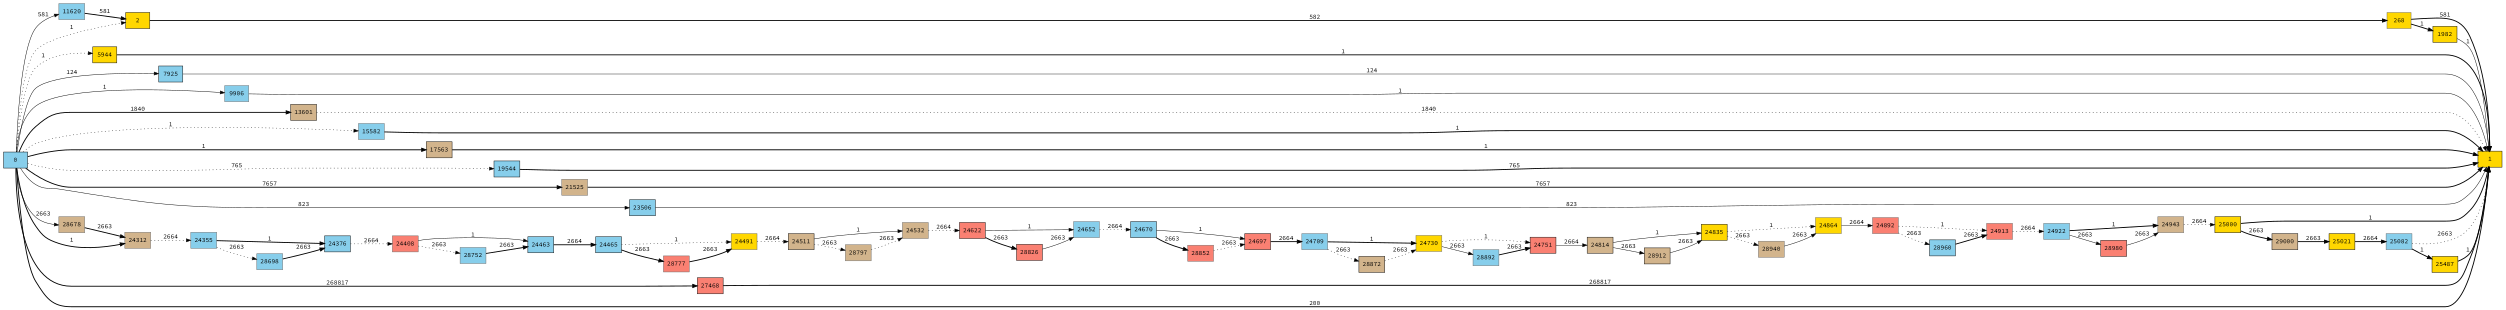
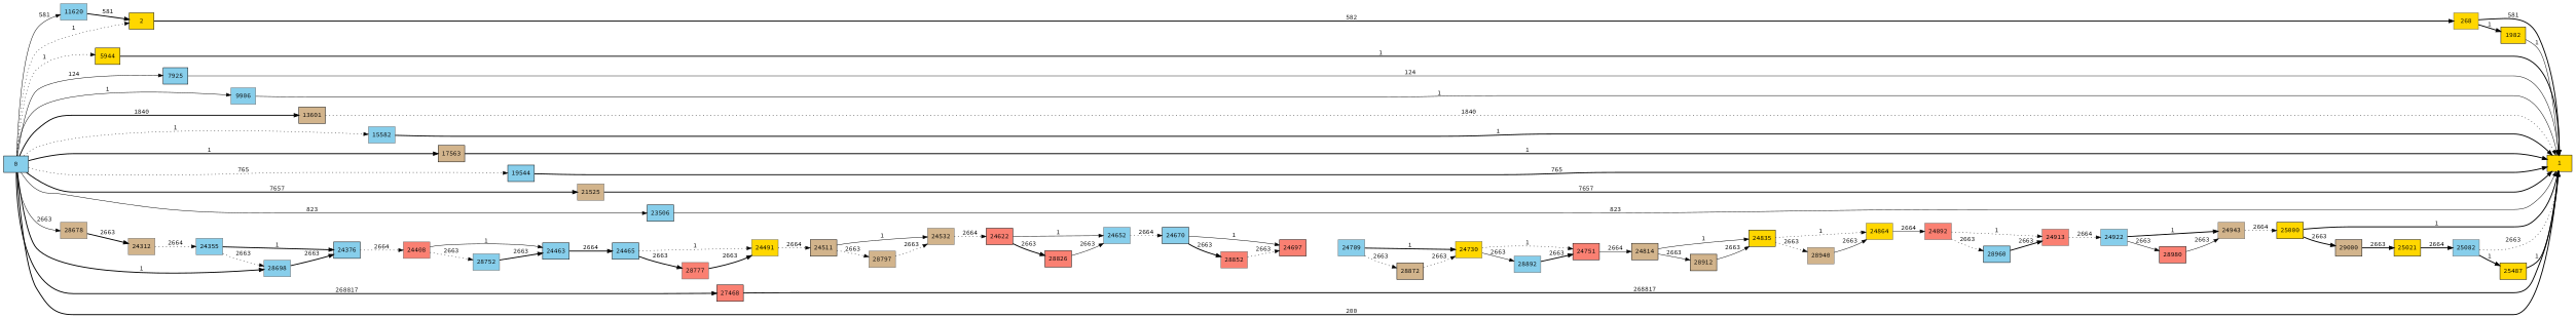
  digraph {
    fontname="Source Code Pro"
    rankdir=LR
    node [color=black fillcolor=skyblue fontname="Source Code Pro" shape=rectangle style=filled]
    edge [fontname="Source Code Pro" style=bold]
    2 [fillcolor=gold]
    268 [color=gray40 fillcolor=gold]
    1 [fillcolor=gold]
    1982 [fillcolor=gold]
    5944 [fillcolor=gold]
    7925
    9906 [color=gray40]
    11620 [color=gray40]
    13601 [fillcolor=tan]
    15582 [color=gray40]
    17563 [fillcolor=tan]
    19544
    21525 [color=gray40 fillcolor=tan]
    23506
    24312 [color=gray40 fillcolor=tan]
    24355 [color=gray40]
    24376
    28698 [color=gray40]
    24408 [color=gray40 fillcolor=salmon]
    24463
    28752 [color=gray40]
    24465
    24491 [color=gray40 fillcolor=gold]
    28777 [color=gray40 fillcolor=salmon]
    24511 [fillcolor=tan]
    24532 [color=gray40 fillcolor=tan]
    28797 [color=gray40 fillcolor=tan]
    24622 [fillcolor=salmon]
    24652 [color=gray40]
    28826 [fillcolor=salmon]
    24670
    24697 [fillcolor=salmon]
    28852 [color=gray40 fillcolor=salmon]
    24709 [color=gray40]
    24730 [color=gray40 fillcolor=gold]
    28872 [fillcolor=tan]
    24751 [fillcolor=salmon]
    28892 [color=gray40]
    24814 [fillcolor=tan]
    24835 [fillcolor=gold]
    28912 [fillcolor=tan]
    24864 [color=gray40 fillcolor=gold]
    28940 [color=gray40 fillcolor=tan]
    24892 [color=gray40 fillcolor=salmon]
    24913 [color=gray40 fillcolor=salmon]
    28960
    24922 [color=gray40]
    24943 [color=gray40 fillcolor=tan]
    28980 [fillcolor=salmon]
    25000 [fillcolor=gold]
    29000 [fillcolor=tan]
    25021 [fillcolor=gold]
    25082 [color=gray40]
    25487 [fillcolor=gold]
    27468 [fillcolor=salmon]
    28678 [color=gray40 fillcolor=tan]
    0
    2 -> 268 [label=582]
    268 -> 1 [label=581]
    268 -> 1982 [label=1]
    1982 -> 1 [label=1 style=solid]
    5944 -> 1 [label=1]
    7925 -> 1 [label=124 style=solid]
    9906 -> 1 [label=1 style=solid]
    11620 -> 2 [label=581]
    13601 -> 1 [label=1840 style=dotted]
    15582 -> 1 [label=1]
    17563 -> 1 [label=1]
    19544 -> 1 [label=765]
    21525 -> 1 [label=7657]
    23506 -> 1 [label=823 style=solid]
    24312 -> 24355 [label=2664 style=dotted]
    24355 -> 24376 [label=1]
    24355 -> 28698 [label=2663 style=dotted]
    24376 -> 24408 [label=2664 style=dotted]
    28698 -> 24376 [label=2663]
    24408 -> 24463 [label=1 style=solid]
    24408 -> 28752 [label=2663 style=dotted]
    24463 -> 24465 [label=2664]
    28752 -> 24463 [label=2663]
    24465 -> 24491 [label=1 style=dotted]
    24465 -> 28777 [label=2663]
    24491 -> 24511 [label=2664 style=dotted]
    28777 -> 24491 [label=2663]
    24511 -> 24532 [label=1 style=solid]
    24511 -> 28797 [label=2663 style=dotted]
    24532 -> 24622 [label=2664 style=dotted]
    28797 -> 24532 [label=2663 style=dotted]
    24622 -> 24652 [label=1 style=solid]
    24622 -> 28826 [label=2663]
    24652 -> 24670 [label=2664 style=dotted]
    28826 -> 24652 [label=2663 style=solid]
    24670 -> 24697 [label=1 style=solid]
    24670 -> 28852 [label=2663]
-   24697 -> 24709 [label=2664]
    28852 -> 24697 [label=2663 style=dotted]
    24709 -> 24730 [label=1]
    24709 -> 28872 [label=2663 style=dotted]
    24730 -> 24751 [label=1 style=dotted]
    24730 -> 28892 [label=2663 style=solid]
    28872 -> 24730 [label=2663 style=dotted]
    24751 -> 24814 [label=2664 style=solid]
    28892 -> 24751 [label=2663]
    24814 -> 24835 [label=1 style=solid]
    24814 -> 28912 [label=2663 style=solid]
    24835 -> 24864 [label=1 style=dotted]
    24835 -> 28940 [label=2663 style=dotted]
    28912 -> 24835 [label=2663 style=solid]
    24864 -> 24892 [label=2664 style=solid]
    28940 -> 24864 [label=2663 style=solid]
    24892 -> 24913 [label=1 style=dotted]
    24892 -> 28960 [label=2663 style=dotted]
    24913 -> 24922 [label=2664 style=dotted]
    28960 -> 24913 [label=2663]
    24922 -> 24943 [label=1]
    24922 -> 28980 [label=2663 style=solid]
    24943 -> 25000 [label=2664 style=dotted]
    28980 -> 24943 [label=2663 style=solid]
    25000 -> 1 [label=1]
    25000 -> 29000 [label=2663]
    29000 -> 25021 [label=2663]
    25021 -> 25082 [label=2664]
    25082 -> 1 [label=2663 style=dotted]
    25082 -> 25487 [label=1]
    25487 -> 1 [label=1]
    27468 -> 1 [label=268817]
    28678 -> 24312 [label=2663]
    0 -> 2 [label=1 style=dotted]
    0 -> 1 [label=200]
    0 -> 5944 [label=1 style=dotted]
    0 -> 7925 [label=124 style=solid]
    0 -> 9906 [label=1 style=solid]
    0 -> 11620 [label=581 style=solid]
    0 -> 13601 [label=1840]
    0 -> 15582 [label=1 style=dotted]
    0 -> 17563 [label=1]
    0 -> 19544 [label=765 style=dotted]
    0 -> 21525 [label=7657]
    0 -> 23506 [label=823 style=solid]
-   0 -> 24312 [label=1]
+   0 -> 28698 [label=1]
    0 -> 27468 [label=268817]
    0 -> 28678 [label=2663 style=solid]
  }
